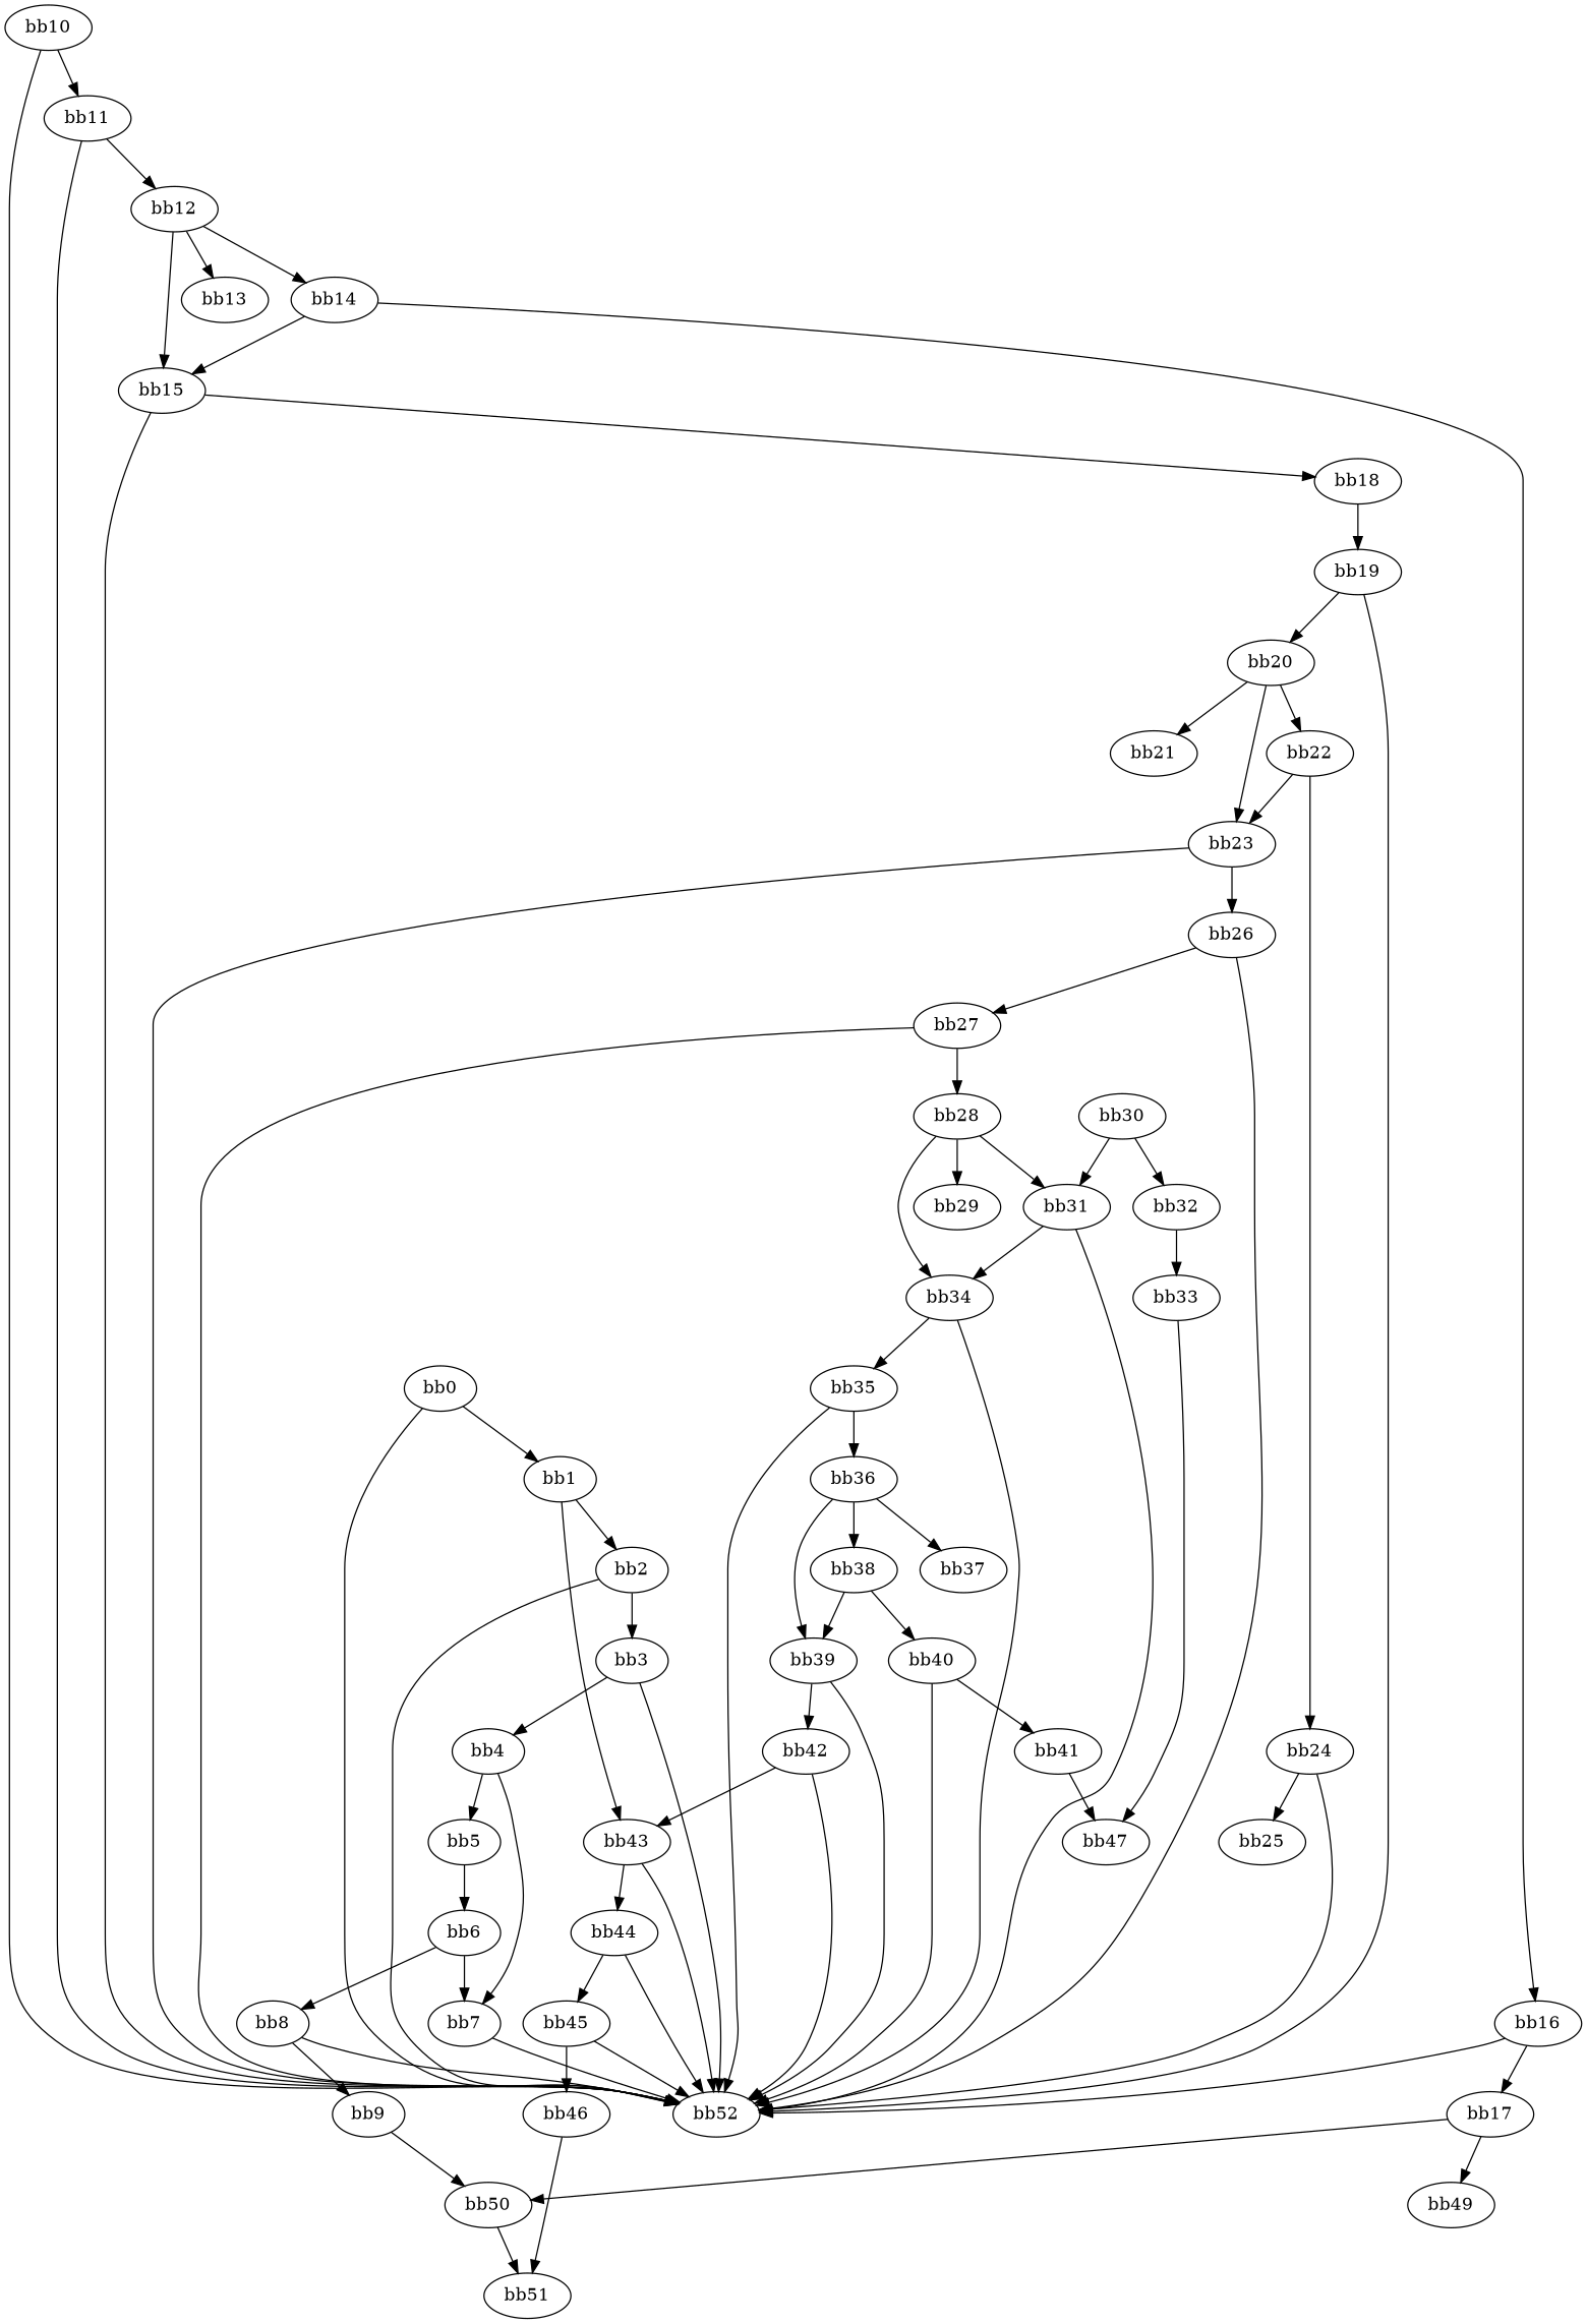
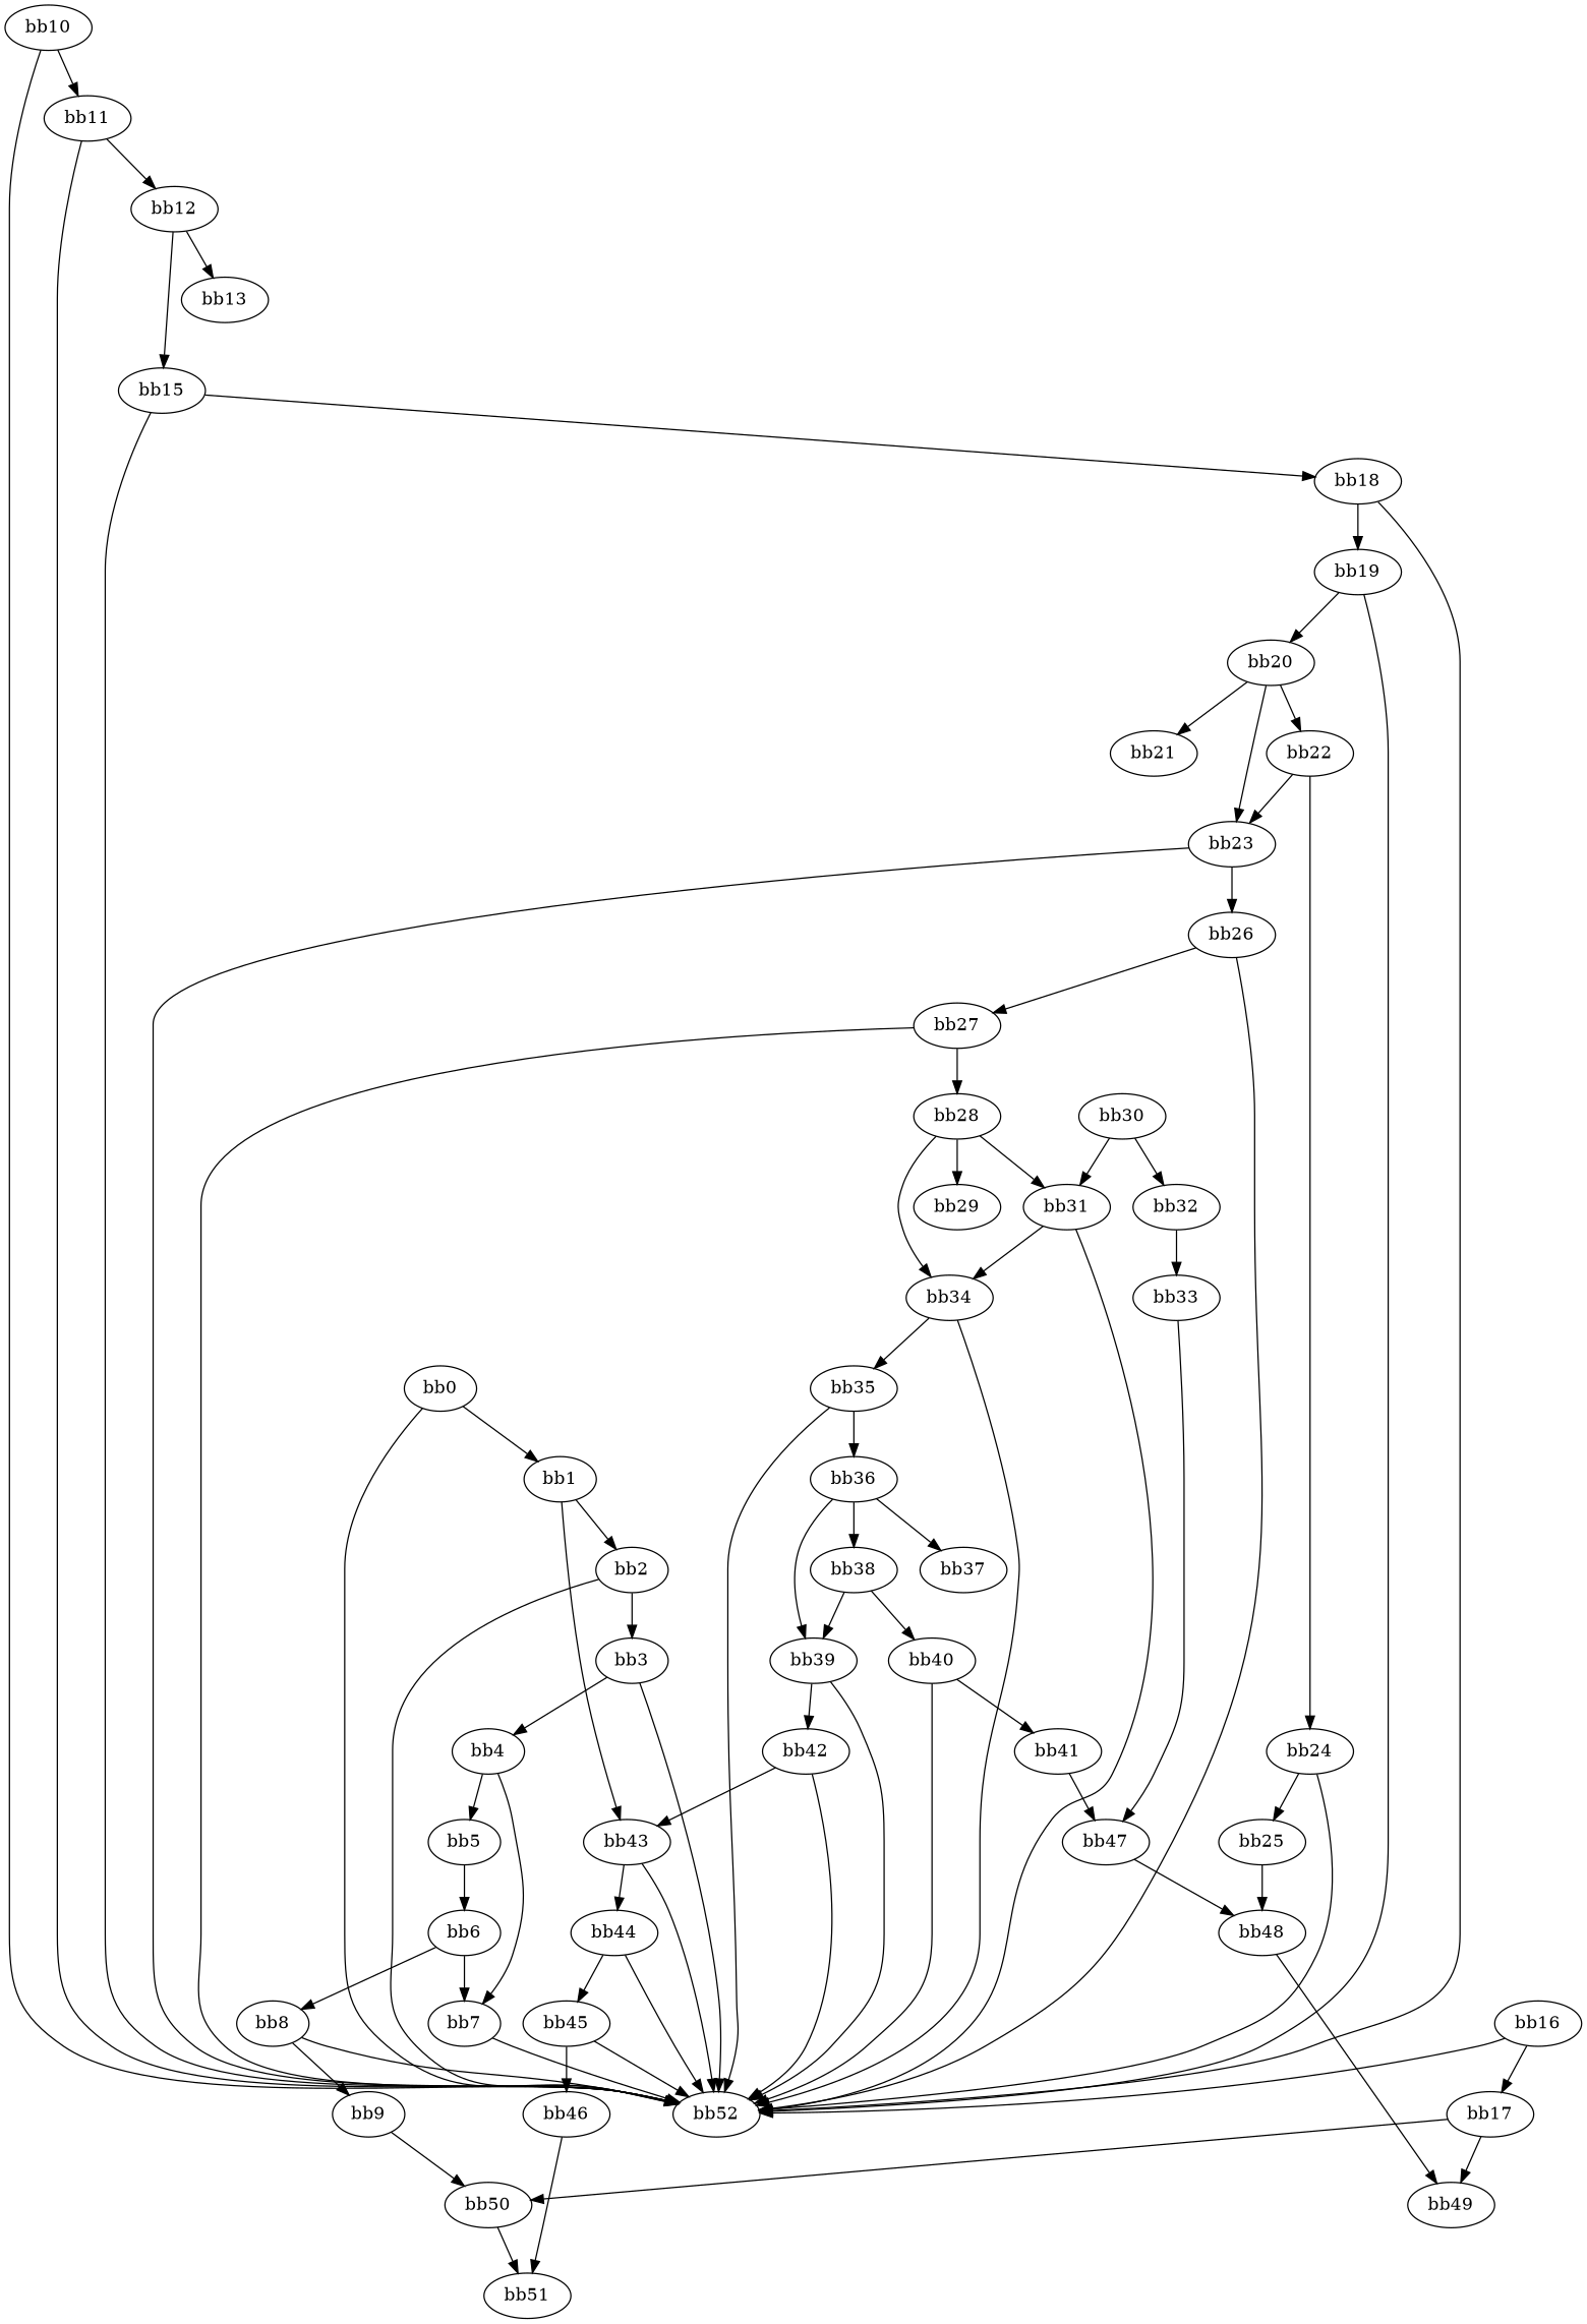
  digraph {
    n1 [label="bb0\l"]
    n2 [label="bb1\l"]
    n3 [label="bb52\l"]
    n4 [label="bb2\l"]
    n5 [label="bb43\l"]
    n6 [label="bb3\l"]
    n7 [label="bb4\l"]
    n8 [label="bb5\l"]
    n9 [label="bb7\l"]
    n10 [label="bb6\l"]
    n11 [label="bb8\l"]
    n12 [label="bb9\l"]
    n13 [label="bb10\l"]
    n14 [label="bb11\l"]
    n15 [label="bb50\l"]
    n16 [label="bb51\l"]
    n17 [label="bb12\l"]
    n18 [label="bb13\l"]
-   n19 [label="bb14\l"]
    n20 [label="bb15\l"]
    n21 [label="bb16\l"]
    n22 [label="bb18\l"]
    n23 [label="bb17\l"]
    n24 [label="bb19\l"]
    n25 [label="bb49\l"]
    n26 [label="bb20\l"]
    n27 [label="bb21\l"]
    n28 [label="bb22\l"]
    n29 [label="bb23\l"]
    n30 [label="bb24\l"]
    n31 [label="bb26\l"]
    n32 [label="bb25\l"]
    n33 [label="bb27\l"]
+   n34 [label="bb48\l"]
    n35 [label="bb28\l"]
    n36 [label="bb29\l"]
    n37 [label="bb31\l"]
    n38 [label="bb34\l"]
    n39 [label="bb30\l"]
    n40 [label="bb32\l"]
    n41 [label="bb33\l"]
    n42 [label="bb35\l"]
    n43 [label="bb47\l"]
    n44 [label="bb36\l"]
    n45 [label="bb37\l"]
    n46 [label="bb38\l"]
    n47 [label="bb39\l"]
    n48 [label="bb40\l"]
    n49 [label="bb42\l"]
    n50 [label="bb41\l"]
    n51 [label="bb44\l"]
    n52 [label="bb45\l"]
    n53 [label="bb46\l"]
    n1 -> n2
    n1 -> n3
    n2 -> n4
    n2 -> n5
    n4 -> n3
    n4 -> n6
    n5 -> n3
    n5 -> n51
    n6 -> n3
    n6 -> n7
    n7 -> n8
    n7 -> n9
    n8 -> n10
    n9 -> n3
    n10 -> n9
    n10 -> n11
    n11 -> n3
    n11 -> n12
    n12 -> n15
    n13 -> n3
    n13 -> n14
    n14 -> n3
    n14 -> n17
    n15 -> n16
    n17 -> n18
-   n17 -> n19
    n17 -> n20
-   n19 -> n20
-   n19 -> n21
    n20 -> n3
    n20 -> n22
    n21 -> n3
    n21 -> n23
+   n22 -> n3
    n22 -> n24
    n23 -> n15
    n23 -> n25
    n24 -> n3
    n24 -> n26
    n26 -> n27
    n26 -> n28
    n26 -> n29
    n28 -> n29
    n28 -> n30
    n29 -> n3
    n29 -> n31
    n30 -> n3
    n30 -> n32
    n31 -> n3
    n31 -> n33
+   n32 -> n34
    n33 -> n3
    n33 -> n35
+   n34 -> n25
    n35 -> n36
    n35 -> n37
    n35 -> n38
    n37 -> n3
    n37 -> n38
    n38 -> n3
    n38 -> n42
    n39 -> n37
    n39 -> n40
    n40 -> n41
    n41 -> n43
    n42 -> n3
    n42 -> n44
+   n43 -> n34
    n44 -> n45
    n44 -> n46
    n44 -> n47
    n46 -> n47
    n46 -> n48
    n47 -> n3
    n47 -> n49
    n48 -> n3
    n48 -> n50
    n49 -> n3
    n49 -> n5
    n50 -> n43
    n51 -> n3
    n51 -> n52
    n52 -> n3
    n52 -> n53
    n53 -> n16
  }
